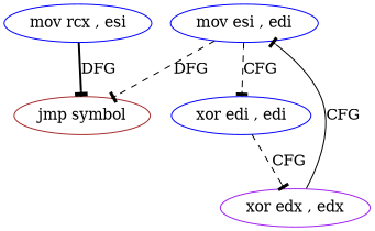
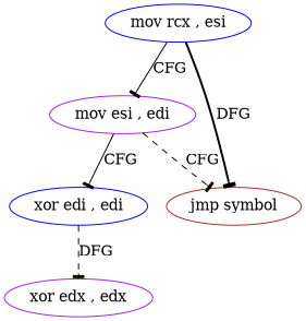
  digraph {
    node [color=blue]
    edge [arrowhead=tee style=solid]
    n1 [label="mov rcx , esi"]
-   n2 [label="mov esi , edi"]
+   n2 [color=purple label="mov esi , edi"]
    n3 [color=brown label="jmp symbol"]
    n4 [label="xor edi , edi"]
    n5 [color=purple label="xor edx , edx"]
-   n5 -> n2 [label=CFG]
+   n1 -> n2 [label=CFG]
    n1 -> n3 [label=DFG style=bold]
-   n2 -> n3 [label=DFG style=dashed]
-   n2 -> n4 [label=CFG style=dashed]
-   n4 -> n5 [label=CFG style=dashed]
+   n2 -> n3 [label=CFG style=dashed]
+   n2 -> n4 [label=CFG]
+   n4 -> n5 [label=DFG style=dashed]
  }
